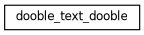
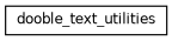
  digraph {
    rankdir=LR
-   n1 [color=black fillcolor=white fontname=Helvetica fontsize=10 height=0.2 label=dooble_text_dooble shape=record style=filled width=0.4]
+   n1 [color=black fillcolor=white fontname=Helvetica fontsize=10 height=0.2 label=dooble_text_utilities shape=record style=filled width=0.4]
  }
